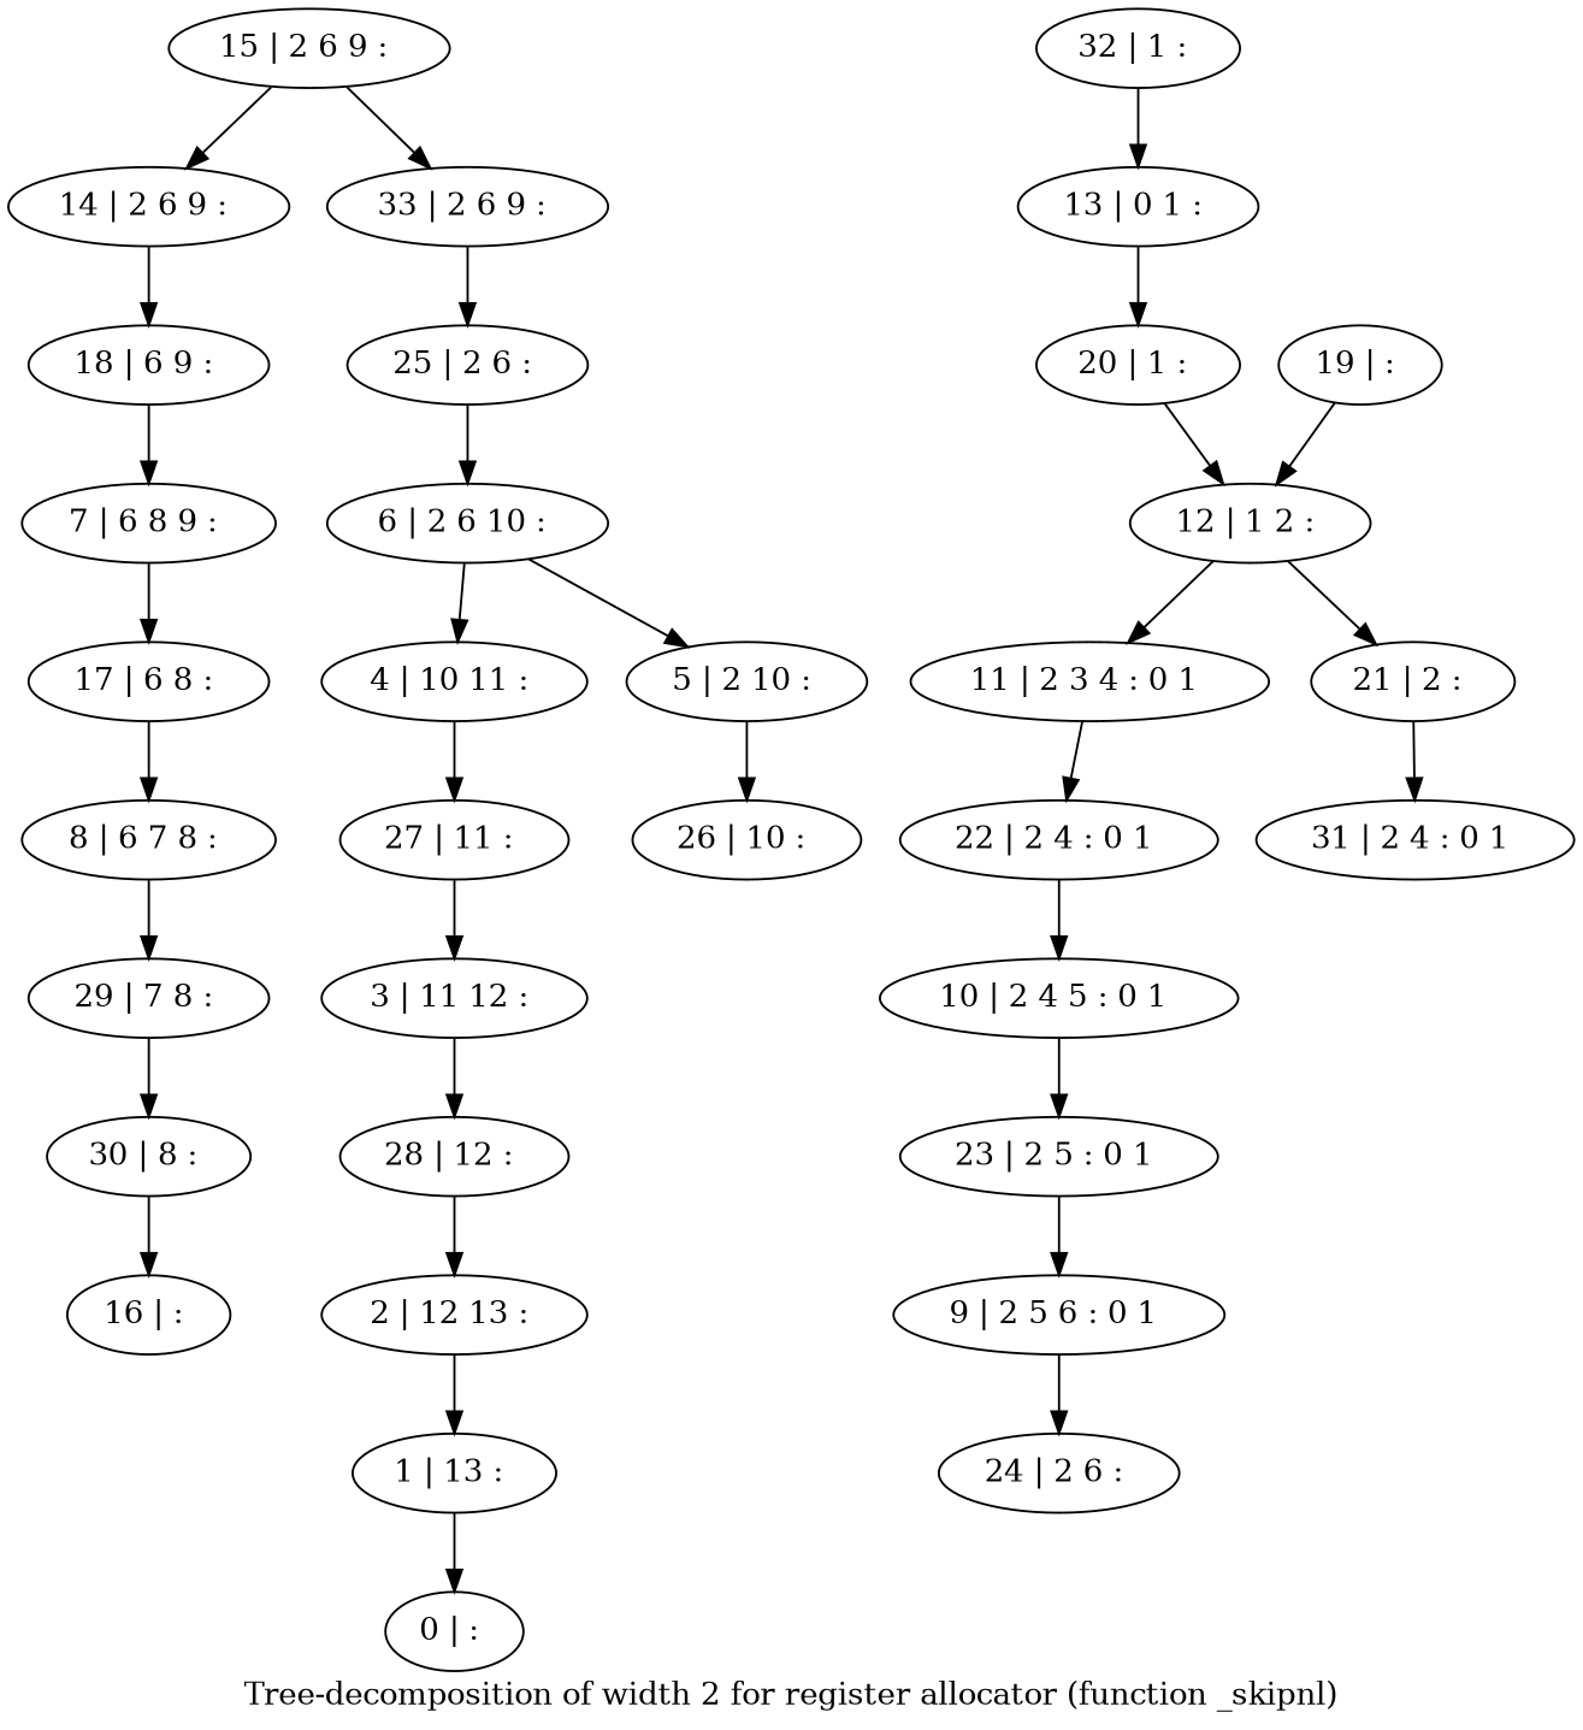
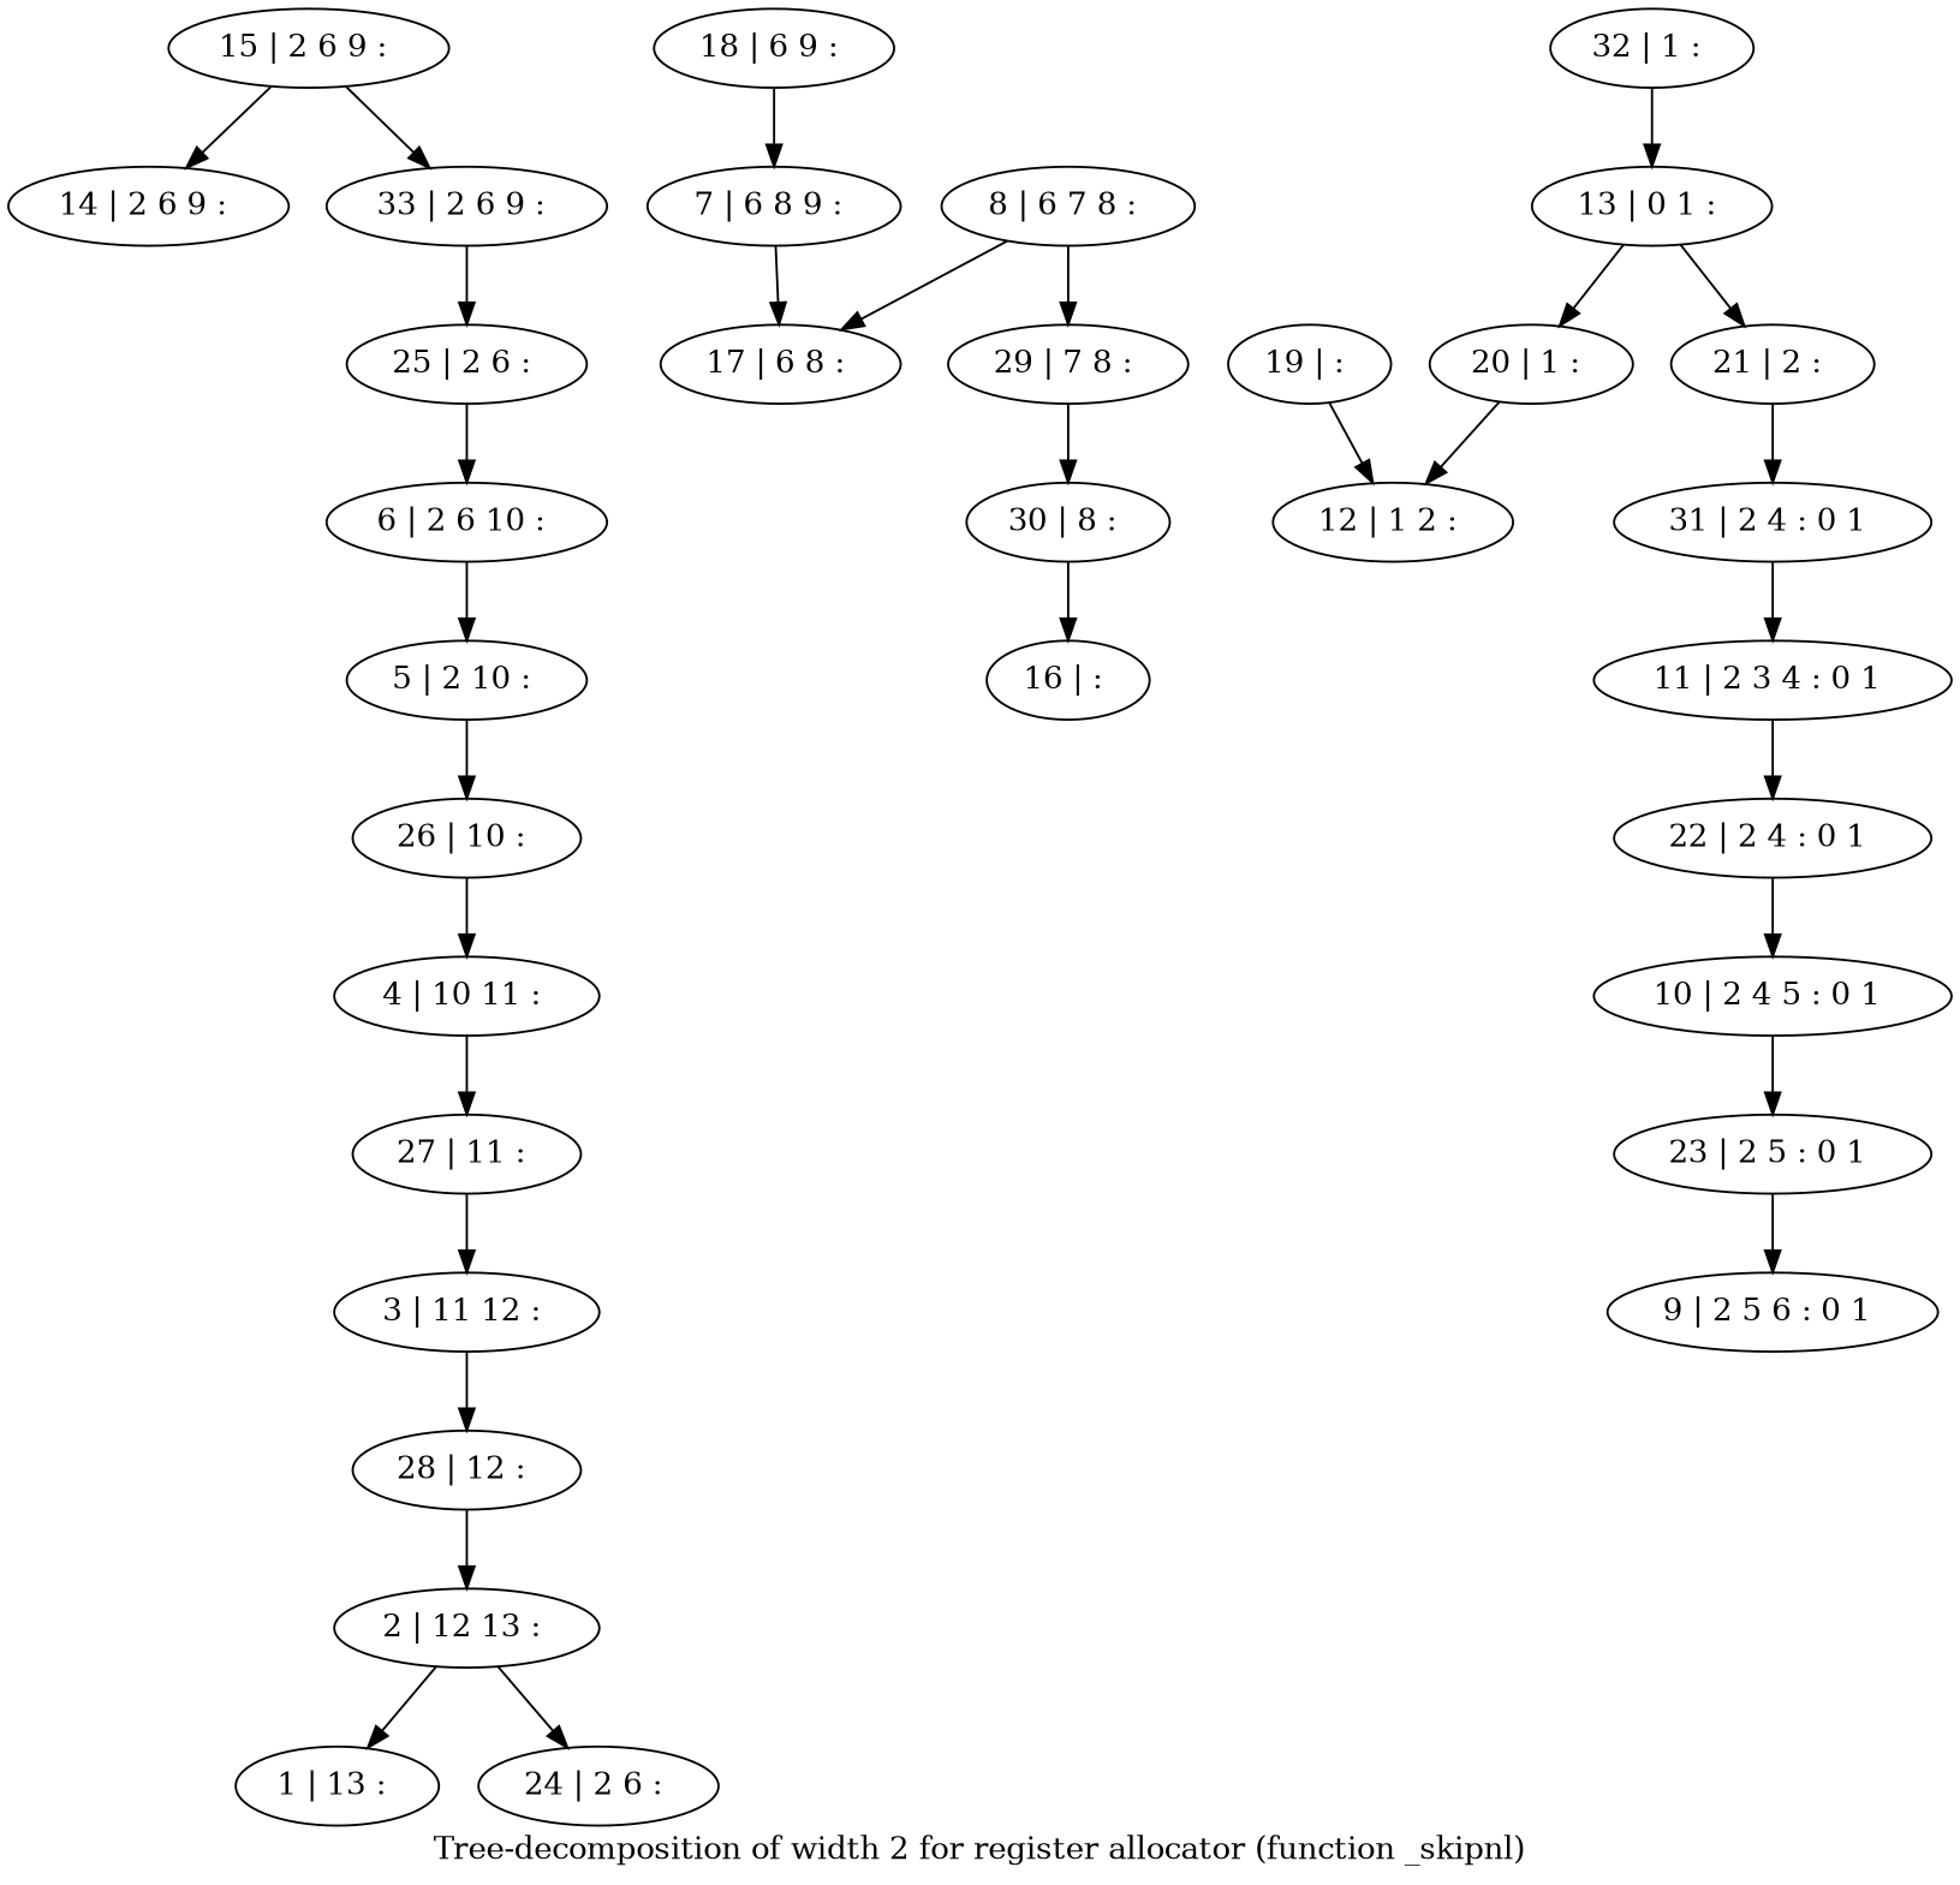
  digraph {
    label="Tree-decomposition of width 2 for register allocator (function _skipnl)"
-   n1 [label="0 | : "]
    n2 [label="1 | 13 : "]
    n3 [label="2 | 12 13 : "]
    n4 [label="3 | 11 12 : "]
    n5 [label="28 | 12 : "]
    n6 [label="4 | 10 11 : "]
    n7 [label="27 | 11 : "]
    n8 [label="5 | 2 10 : "]
    n9 [label="26 | 10 : "]
    n10 [label="6 | 2 6 10 : "]
    n11 [label="7 | 6 8 9 : "]
    n12 [label="17 | 6 8 : "]
    n13 [label="8 | 6 7 8 : "]
    n14 [label="29 | 7 8 : "]
    n15 [label="30 | 8 : "]
    n16 [label="9 | 2 5 6 : 0 1 "]
    n17 [label="24 | 2 6 : "]
    n18 [label="10 | 2 4 5 : 0 1 "]
    n19 [label="23 | 2 5 : 0 1 "]
    n20 [label="11 | 2 3 4 : 0 1 "]
    n21 [label="22 | 2 4 : 0 1 "]
    n22 [label="12 | 1 2 : "]
    n23 [label="21 | 2 : "]
    n24 [label="31 | 2 4 : 0 1 "]
    n25 [label="13 | 0 1 : "]
    n26 [label="20 | 1 : "]
    n27 [label="14 | 2 6 9 : "]
    n28 [label="18 | 6 9 : "]
    n29 [label="15 | 2 6 9 : "]
    n30 [label="33 | 2 6 9 : "]
    n31 [label="25 | 2 6 : "]
    n32 [label="16 | : "]
    n33 [label="19 | : "]
    n34 [label="32 | 1 : "]
-   n2 -> n1
    n3 -> n2
    n4 -> n5
    n5 -> n3
    n6 -> n7
    n7 -> n4
    n8 -> n9
-   n10 -> n6
+   n9 -> n6
    n10 -> n8
    n11 -> n12
-   n12 -> n13
+   n13 -> n12
    n13 -> n14
    n14 -> n15
    n15 -> n32
-   n16 -> n17
+   n3 -> n17
    n18 -> n19
    n19 -> n16
    n20 -> n21
    n21 -> n18
-   n22 -> n23
+   n25 -> n23
    n23 -> n24
-   n22 -> n20
+   n24 -> n20
    n25 -> n26
    n26 -> n22
-   n27 -> n28
    n28 -> n11
    n29 -> n27
    n29 -> n30
    n30 -> n31
    n31 -> n10
    n33 -> n22
    n34 -> n25
  }
